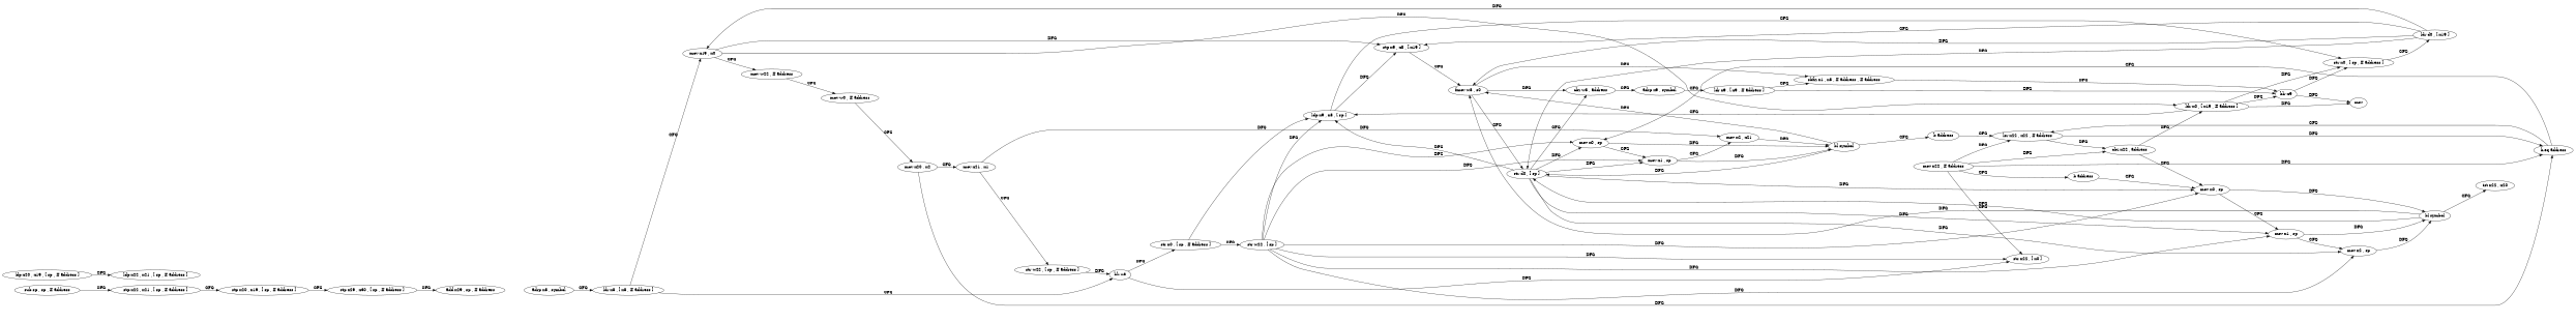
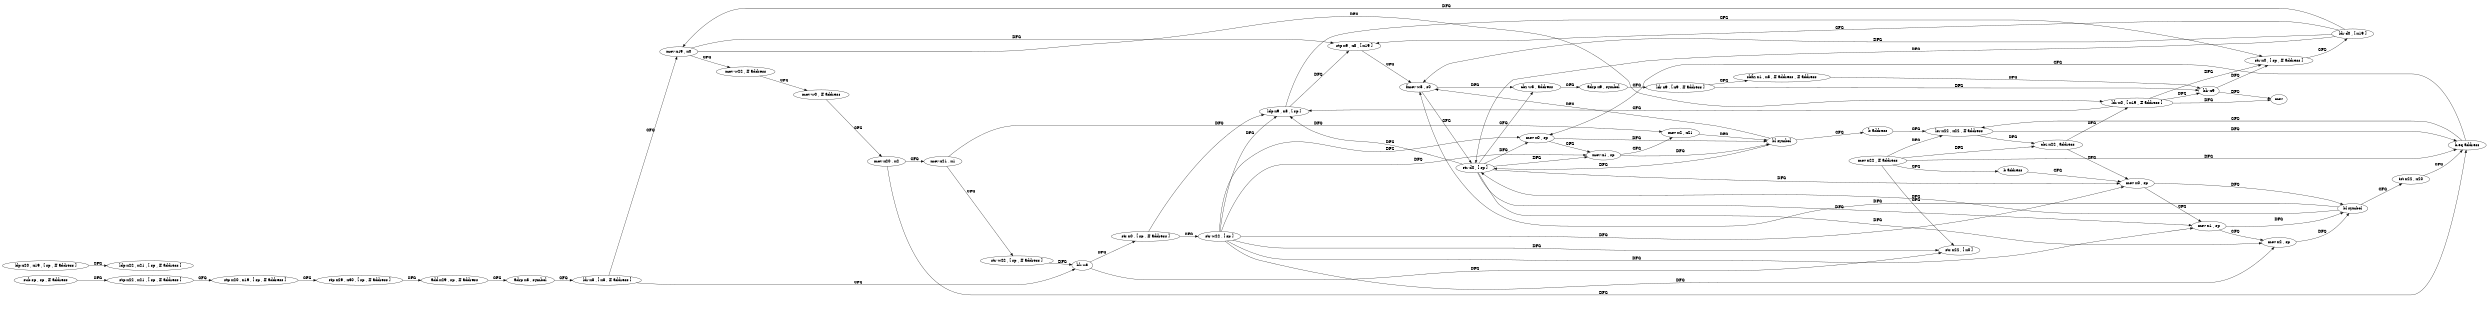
  digraph {
    rankdir=LR
    n1 [label="sub sp , sp , # address"]
    n2 [label="stp x22 , x21 , [ sp , # address ]"]
    n3 [label="stp x20 , x19 , [ sp , # address ]"]
    n4 [label="stp x29 , x30 , [ sp , # address ]"]
    n5 [label="add x29 , sp , # address"]
    n6 [label="adrp x8 , symbol"]
    n7 [label="ldr x8 , [ x8 , # address ]"]
    n8 [label="mov x19 , x0"]
    n9 [label="blr x8"]
    n10 [label="mov w22 , # address"]
    n11 [label="ldr x0 , [ x19 , # address ]"]
    n12 [label="stp x9 , x8 , [ x19 ]"]
    n13 [label="str x0 , [ sp , # address ]"]
    n14 [label="str x22 , [ x0 ]"]
    n15 [label="mov w0 , # address"]
    n16 [label="ldp x9 , x8 , [ sp ]"]
    n17 [label="str x0 , [ sp , # address ]"]
    n18 [label=mov]
    n19 [label="blr x9"]
    n20 [label="ldr d0 , [ x19 ]"]
    n21 [label="fmov w8 , s0"]
    n22 [label="str d0 , [ sp ]"]
    n23 [label="mov x20 , x2"]
    n24 [label="mov x21 , x1"]
    n25 [label="b.eq address"]
    n26 [label="str w22 , [ sp , # address ]"]
    n27 [label="mov x2 , x21"]
    n28 [label="mov x0 , sp"]
    n29 [label="lsr x22 , x22 , # address"]
    n30 [label="bl symbol"]
    n31 [label="str w22 , [ sp ]"]
    n32 [label="mov x0 , sp"]
    n33 [label="mov x1 , sp"]
    n34 [label="mov x2 , sp"]
    n35 [label="mov x1 , sp"]
    n36 [label="bl symbol"]
    n37 [label="mov x22 , # address"]
    n38 [label="b address"]
    n39 [label="cbz x22 , address"]
    n40 [label="tst x22 , x20"]
    n41 [label="cbz w8 , address"]
    n42 [label="sbfiz x1 , x8 , # address , # address"]
    n43 [label="b address"]
    n44 [label="adrp x9 , symbol"]
    n45 [label="ldr x9 , [ x9 , # address ]"]
    n46 [label="ldp x20 , x19 , [ sp , # address ]"]
    n47 [label="ldp x22 , x21 , [ sp , # address ]"]
    n1 -> n2 [label=CFG]
    n2 -> n3 [label=CFG]
    n3 -> n4 [label=CFG]
    n4 -> n5 [label=CFG]
+   n5 -> n6 [label=CFG]
    n6 -> n7 [label=CFG]
    n7 -> n8 [label=CFG]
    n7 -> n9 [label=CFG]
    n8 -> n10 [label=CFG]
    n8 -> n11 [label=DFG]
    n8 -> n12 [label=DFG]
    n9 -> n13 [label=DFG]
    n9 -> n14 [label=DFG]
    n10 -> n15 [label=CFG]
    n11 -> n16 [label=CFG]
    n11 -> n17 [label=DFG]
    n11 -> n18 [label=DFG]
    n11 -> n19 [label=DFG]
    n12 -> n21 [label=CFG]
    n13 -> n16 [label=DFG]
    n13 -> n31 [label=CFG]
    n15 -> n23 [label=CFG]
    n16 -> n12 [label=DFG]
    n16 -> n17 [label=CFG]
    n17 -> n20 [label=CFG]
    n19 -> n17 [label=DFG]
    n19 -> n18 [label=DFG]
    n20 -> n8 [label=DFG]
    n20 -> n12 [label=CFG]
    n20 -> n21 [label=DFG]
    n20 -> n22 [label=DFG]
    n21 -> n22 [label=CFG]
    n21 -> n41 [label=DFG]
-   n21 -> n42 [label=DFG]
    n22 -> n16 [label=DFG]
    n22 -> n28 [label=DFG]
    n22 -> n32 [label=DFG]
    n22 -> n33 [label=DFG]
    n22 -> n34 [label=DFG]
    n22 -> n35 [label=DFG]
    n22 -> n41 [label=CFG]
    n23 -> n24 [label=CFG]
    n23 -> n25 [label=DFG]
    n24 -> n26 [label=CFG]
    n24 -> n27 [label=DFG]
    n25 -> n28 [label=CFG]
    n25 -> n29 [label=CFG]
    n26 -> n9 [label=DFG]
    n27 -> n30 [label=DFG]
    n28 -> n30 [label=DFG]
    n28 -> n35 [label=CFG]
    n29 -> n25 [label=DFG]
    n29 -> n39 [label=DFG]
    n30 -> n21 [label=DFG]
    n30 -> n22 [label=DFG]
    n30 -> n43 [label=CFG]
    n31 -> n14 [label=DFG]
    n31 -> n16 [label=DFG]
    n31 -> n28 [label=DFG]
    n31 -> n32 [label=DFG]
    n31 -> n33 [label=DFG]
    n31 -> n34 [label=DFG]
    n31 -> n35 [label=DFG]
    n32 -> n33 [label=CFG]
    n32 -> n36 [label=DFG]
    n33 -> n34 [label=CFG]
    n33 -> n36 [label=DFG]
    n34 -> n36 [label=DFG]
    n35 -> n27 [label=CFG]
    n35 -> n30 [label=DFG]
    n36 -> n21 [label=DFG]
    n36 -> n22 [label=DFG]
    n36 -> n40 [label=CFG]
    n37 -> n14 [label=CFG]
    n37 -> n25 [label=DFG]
    n37 -> n29 [label=DFG]
    n37 -> n38 [label=CFG]
    n37 -> n39 [label=DFG]
    n38 -> n32 [label=CFG]
    n39 -> n11 [label=CFG]
    n39 -> n32 [label=CFG]
+   n40 -> n25 [label=CFG]
    n41 -> n44 [label=CFG]
    n42 -> n19 [label=DFG]
    n43 -> n29 [label=CFG]
    n44 -> n45 [label=CFG]
    n45 -> n19 [label=DFG]
    n45 -> n42 [label=CFG]
    n46 -> n47 [label=CFG]
  }
